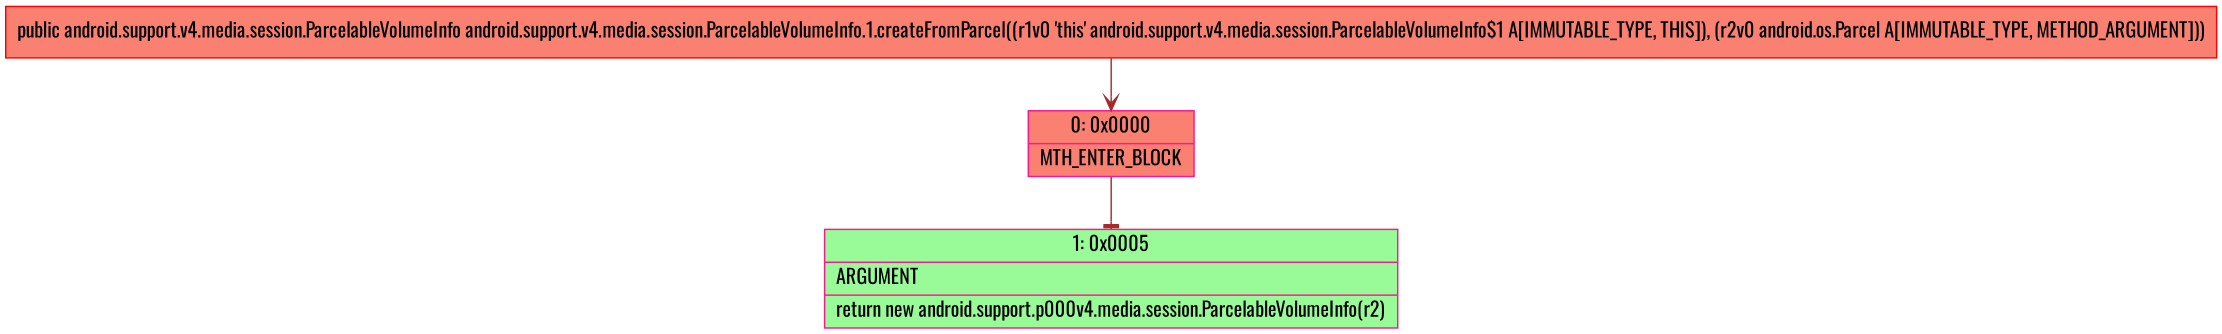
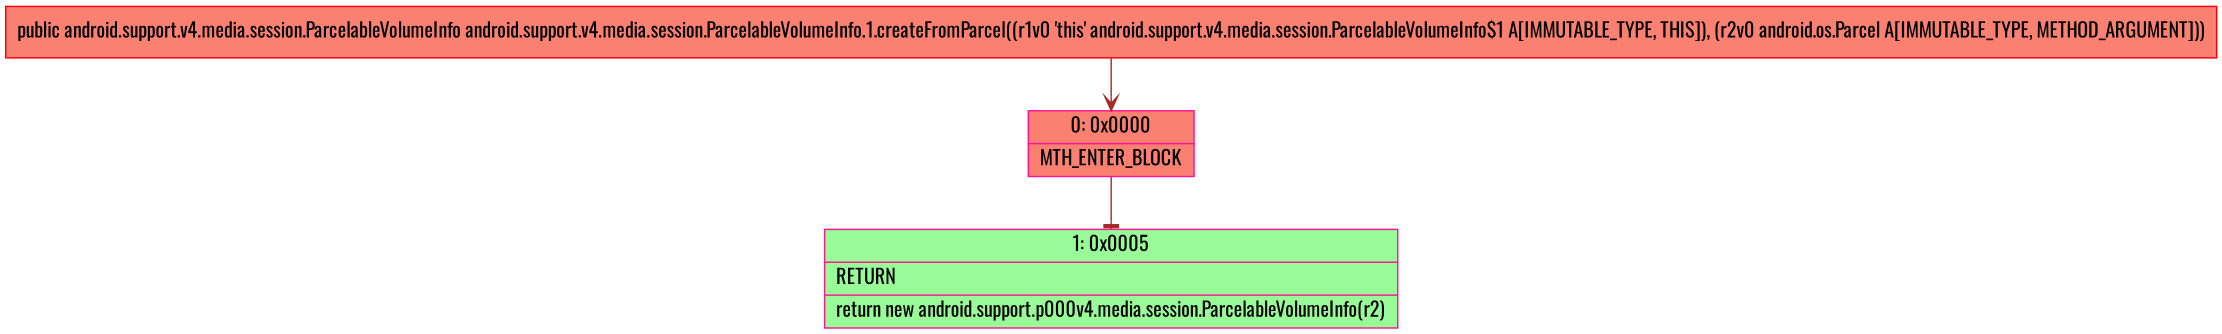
  digraph {
    fontname=Oswald
    node [shape=record style=filled fillcolor=salmon color=deeppink fontname=Oswald]
    edge [color=brown style=solid fontname=Oswald]
    n1 [label="{0\:\ 0x0000|MTH_ENTER_BLOCK\l}"]
-   n2 [label="{1\:\ 0x0005|ARGUMENT\l|return new android.support.p000v4.media.session.ParcelableVolumeInfo(r2)\l}" fillcolor=palegreen]
+   n2 [label="{1\:\ 0x0005|RETURN\l|return new android.support.p000v4.media.session.ParcelableVolumeInfo(r2)\l}" fillcolor=palegreen]
    n3 [label="{public android.support.v4.media.session.ParcelableVolumeInfo android.support.v4.media.session.ParcelableVolumeInfo.1.createFromParcel((r1v0 'this' android.support.v4.media.session.ParcelableVolumeInfo$1 A[IMMUTABLE_TYPE, THIS]), (r2v0 android.os.Parcel A[IMMUTABLE_TYPE, METHOD_ARGUMENT])) }" color=red]
    n1 -> n2 [arrowhead=tee]
    n3 -> n1 [arrowhead=vee]
  }
